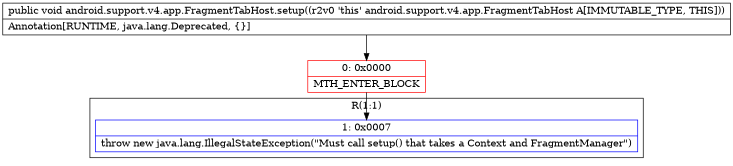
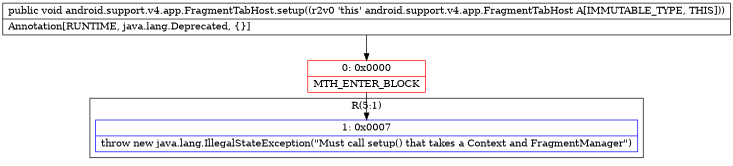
  digraph {
    node [shape=record]
    n1 [color=blue label="{1\:\ 0x0007|throw new java.lang.IllegalStateException(\"Must call setup() that takes a Context and FragmentManager\")\l}"]
    n2 [color=red label="{0\:\ 0x0000|MTH_ENTER_BLOCK\l}"]
    n3 [label="{public void android.support.v4.app.FragmentTabHost.setup((r2v0 'this' android.support.v4.app.FragmentTabHost A[IMMUTABLE_TYPE, THIS]))  | Annotation[RUNTIME, java.lang.Deprecated, \{\}]\l}"]
    subgraph cluster_1 {
-     label="R(1:1)"
+     label="R(5:1)"
      n1
    }
    n2 -> n1
    n3 -> n2
  }
